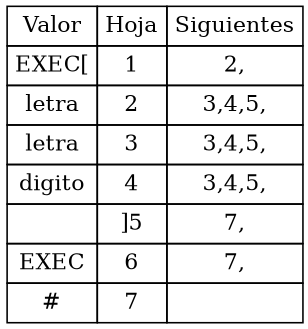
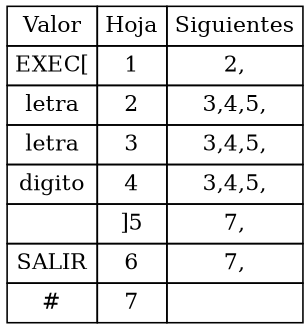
  digraph {
-   n1 [label=<  <TABLE BORDER="0" CELLBORDER="1" CELLSPACING="0" CELLPADDING="4"> <TR><TD>Valor</TD><TD>Hoja</TD><TD>Siguientes</TD></TR> <TR> <TD>EXEC[</TD><TD>1</TD><TD>2,</TD> </TR> <TR> <TD>letra</TD><TD>2</TD><TD>3,4,5,</TD> </TR> <TR> <TD>letra</TD><TD>3</TD><TD>3,4,5,</TD> </TR> <TR> <TD>digito</TD><TD>4</TD><TD>3,4,5,</TD> </TR> <TR> <TD>]</TD><TD>5</TD><TD>7,</TD> </TR> <TR> <TD>EXEC</TD><TD>6</TD><TD>7,</TD> </TR> <TR> <TD>#</TD><TD>7</TD><TD></TD> </TR>    </TABLE>> margin=0 shape=none]
+   n1 [label=<  <TABLE BORDER="0" CELLBORDER="1" CELLSPACING="0" CELLPADDING="4"> <TR><TD>Valor</TD><TD>Hoja</TD><TD>Siguientes</TD></TR> <TR> <TD>EXEC[</TD><TD>1</TD><TD>2,</TD> </TR> <TR> <TD>letra</TD><TD>2</TD><TD>3,4,5,</TD> </TR> <TR> <TD>letra</TD><TD>3</TD><TD>3,4,5,</TD> </TR> <TR> <TD>digito</TD><TD>4</TD><TD>3,4,5,</TD> </TR> <TR> <TD>]</TD><TD>5</TD><TD>7,</TD> </TR> <TR> <TD>SALIR</TD><TD>6</TD><TD>7,</TD> </TR> <TR> <TD>#</TD><TD>7</TD><TD></TD> </TR>    </TABLE>> margin=0 shape=none]
  }
